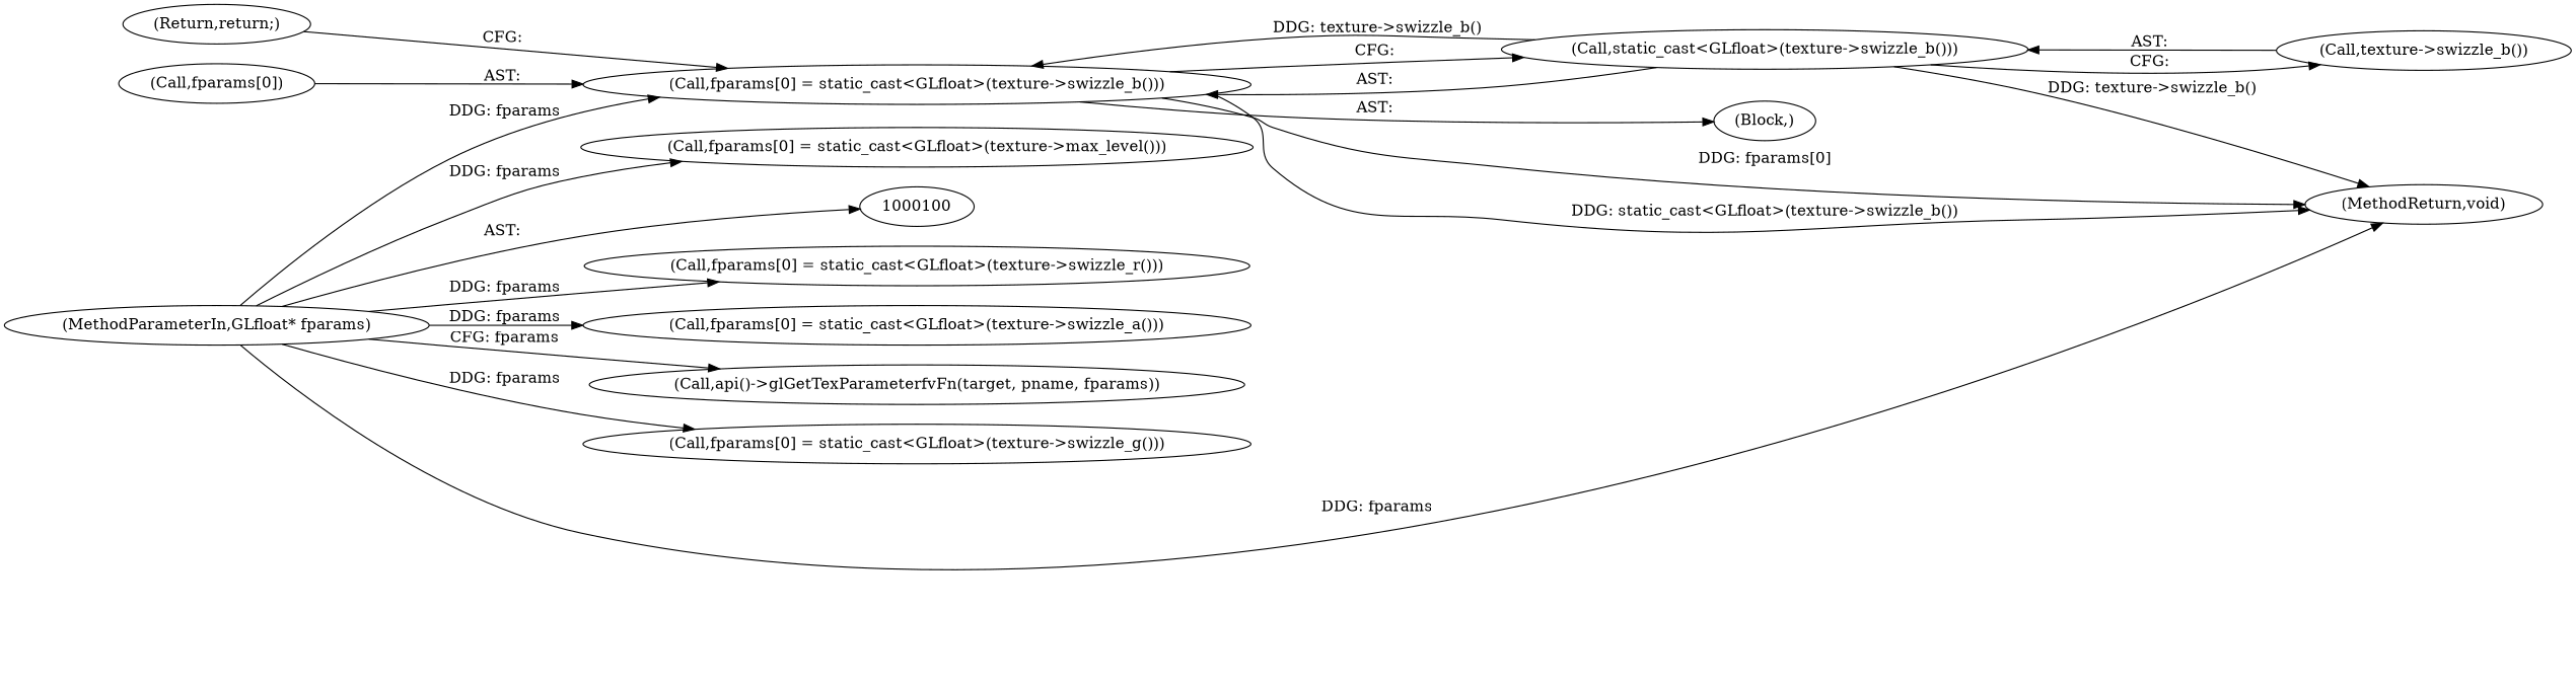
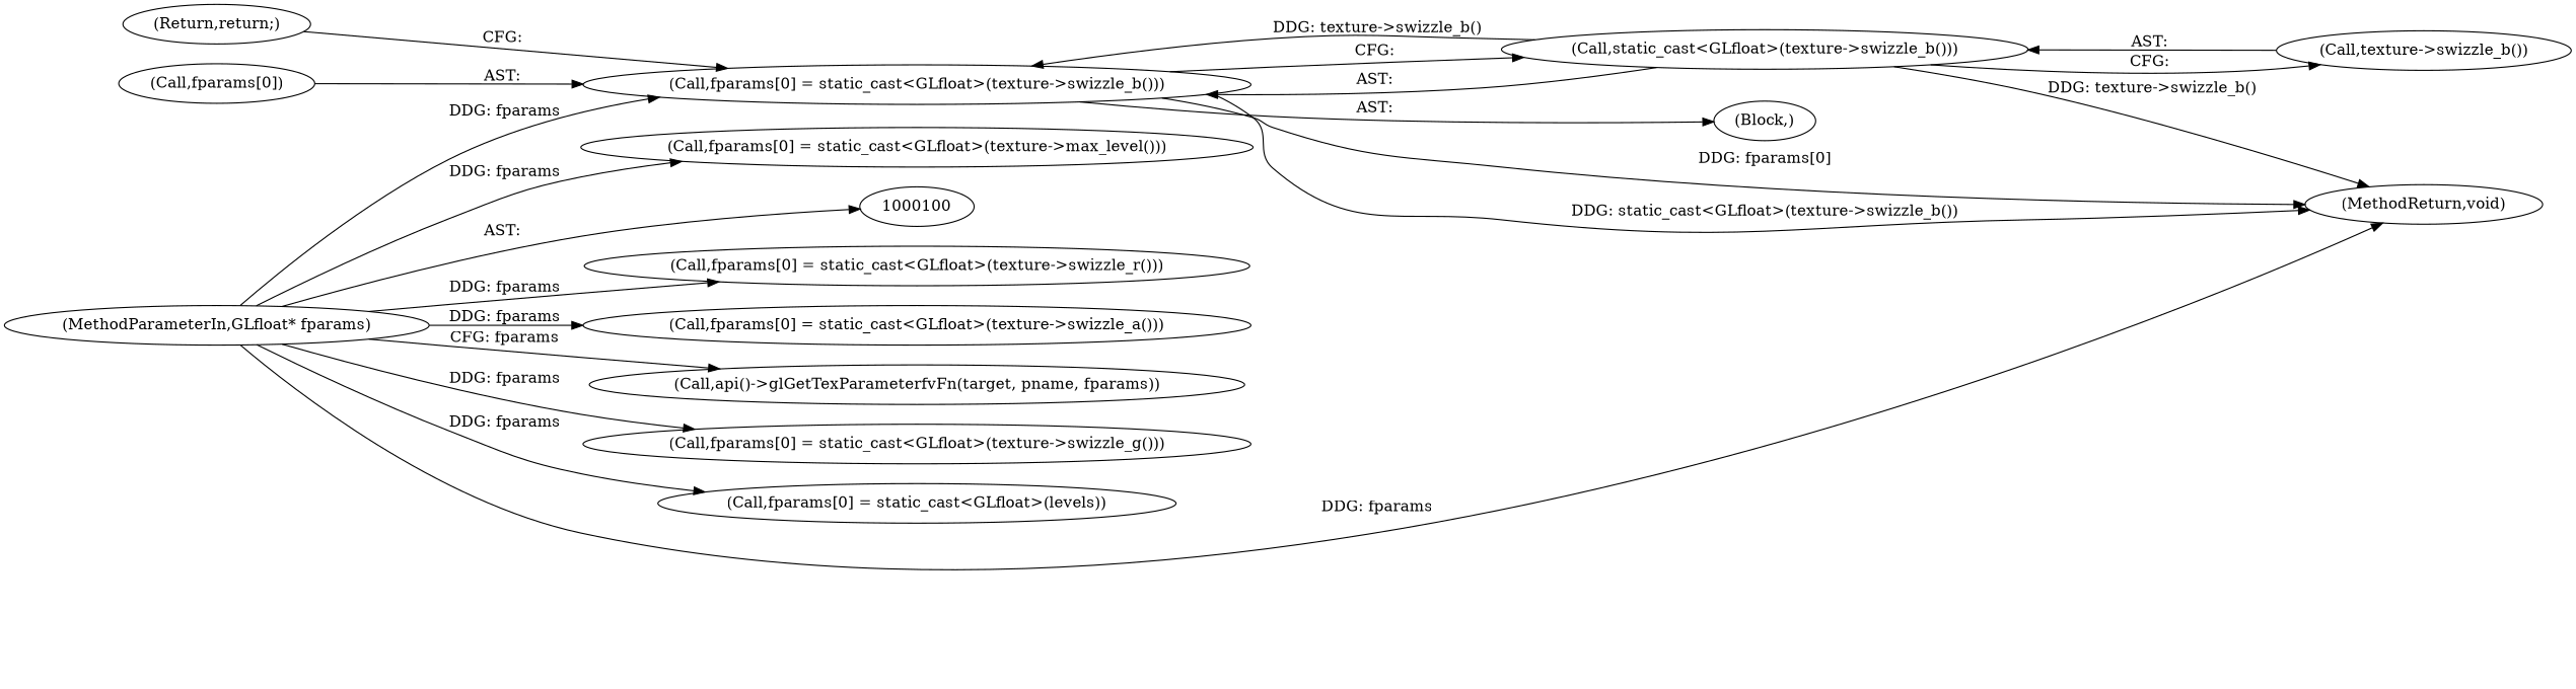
  digraph {
    rankdir=LR
    n1 [label="(Call,fparams[0] = static_cast<GLfloat>(texture->swizzle_b()))"]
    n2 [label="(Call,static_cast<GLfloat>(texture->swizzle_b()))"]
    n3 [label="(Block,)"]
    n4 [label="(MethodReturn,void)"]
    n5 [label="(Call,texture->swizzle_b())"]
    n6 [label="(MethodParameterIn,GLfloat* fparams)"]
    n7 [label="(Call,fparams[0] = static_cast<GLfloat>(texture->swizzle_r()))"]
    n8 [label="(Call,fparams[0] = static_cast<GLfloat>(texture->swizzle_a()))"]
    n9 [label="(Call,api()->glGetTexParameterfvFn(target, pname, fparams))"]
    n10 [label="(Call,fparams[0] = static_cast<GLfloat>(texture->swizzle_g()))"]
+   n11 [label="(Call,fparams[0] = static_cast<GLfloat>(levels))"]
    n12 [label="(Call,fparams[0] = static_cast<GLfloat>(texture->max_level()))"]
    1000100
    n14 [label="(Return,return;)"]
    n15 [label="(Call,fparams[0])"]
    n1 -> n2 [label="CFG: "]
    n1 -> n3 [label="AST: "]
    n1 -> n4 [label="DDG: fparams[0]"]
    n1 -> n4 [label="DDG: static_cast<GLfloat>(texture->swizzle_b())"]
    n2 -> n1 [label="AST: "]
    n2 -> n1 [label="DDG: texture->swizzle_b()"]
    n2 -> n4 [label="DDG: texture->swizzle_b()"]
    n2 -> n5 [label="CFG: "]
    n5 -> n2 [label="AST: "]
    n6 -> n1 [label="DDG: fparams"]
    n6 -> n4 [label="DDG: fparams"]
    n6 -> n7 [label="DDG: fparams"]
    n6 -> n8 [label="DDG: fparams"]
    n6 -> n9 [label="CFG: fparams"]
    n6 -> n10 [label="DDG: fparams"]
+   n6 -> n11 [label="DDG: fparams"]
    n6 -> n12 [label="DDG: fparams"]
    n6 -> 1000100 [label="AST: "]
    n14 -> n1 [label="CFG: "]
    n15 -> n1 [label="AST: "]
  }
